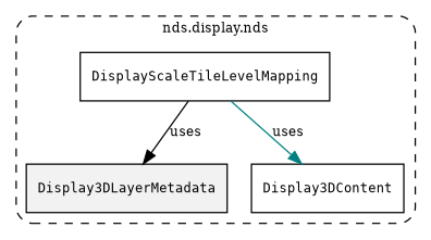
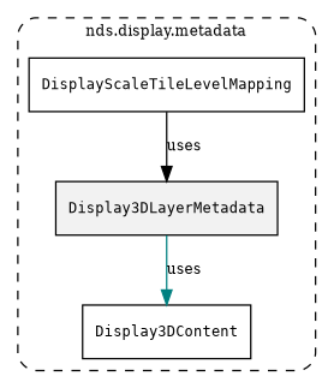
  digraph {
    fontsize=10
    rankdir=TB
    node [fontsize=10 shape=box]
    edge [fontsize=10]
    n1 [fillcolor="#0000000D" label=<<font face="monospace"><table align="center" border="0" cellspacing="0" cellpadding="0"><tr><td href="../../../content/packages/nds.display.metadata.html#Structure-Display3DLayerMetadata" title="Structure defined in nds.display.metadata">Display3DLayerMetadata</td></tr></table></font>> style=filled]
    n2 [label=<<font face="monospace"><table align="center" border="0" cellspacing="0" cellpadding="0"><tr><td href="../../../content/packages/nds.display.metadata.html#Bitmask-Display3DContent" title="Bitmask defined in nds.display.metadata">Display3DContent</td></tr></table></font>>]
    n3 [label=<<font face="monospace"><table align="center" border="0" cellspacing="0" cellpadding="0"><tr><td href="../../../content/packages/nds.display.metadata.html#Structure-DisplayScaleTileLevelMapping" title="Structure defined in nds.display.metadata">DisplayScaleTileLevelMapping</td></tr></table></font>>]
    subgraph cluster_1 {
-     label="nds.display.nds"
+     label="nds.display.metadata"
      style="dashed, rounded"
      n1
      n2
      n3
    }
-   n3 -> n2 [color=teal label=uses]
+   n1 -> n2 [color=teal label=uses]
    n3 -> n1 [color=black label=uses]
  }
